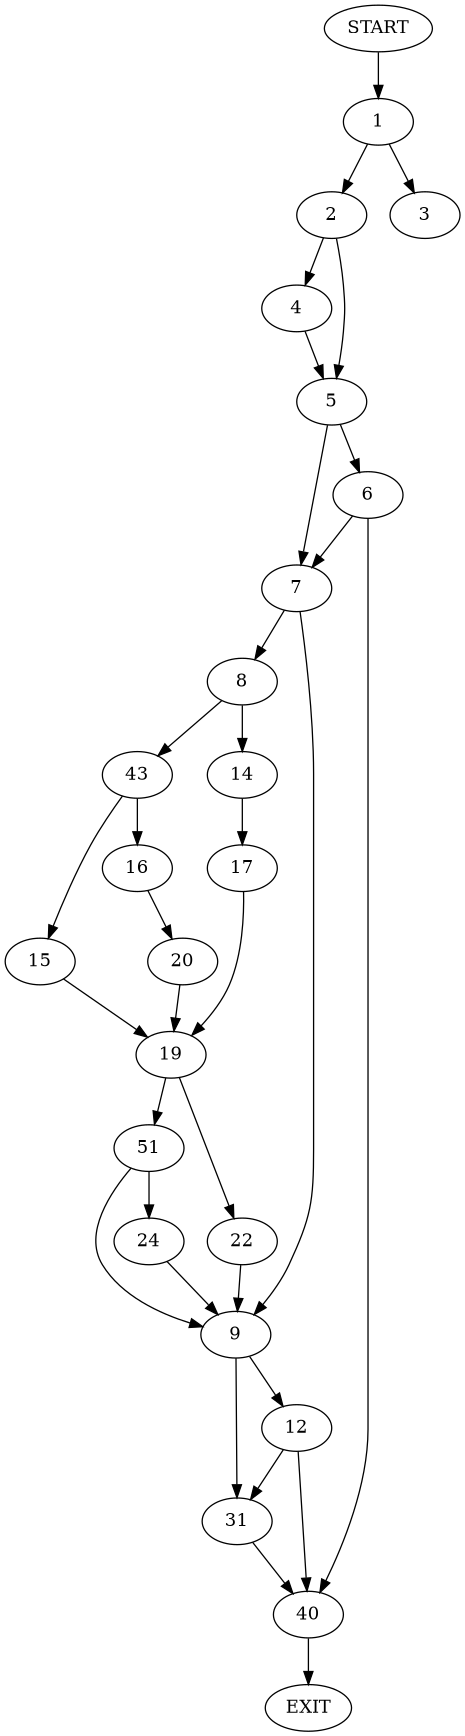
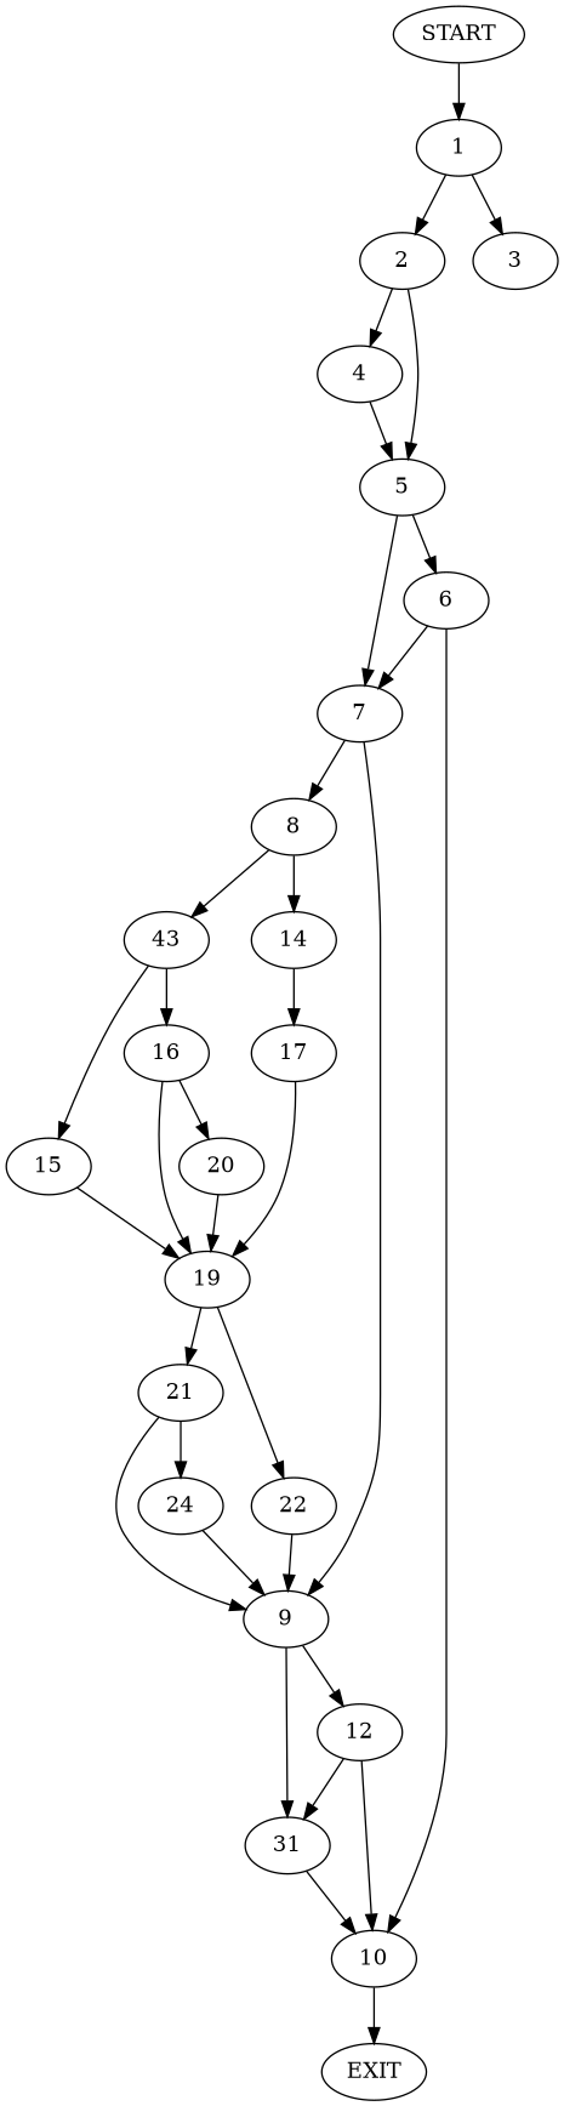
  digraph {
    n1 [label=START]
    1
    2
    3
    n5 [label=EXIT]
    4
    5
    6
    7
-   10 [label=40]
+   10
    8
    9
    n13 [label=43]
    14
    n15 [label=31]
    12
    15
    16
    17
    19
    20
-   21 [label=51]
+   21
    22
    n24 [label=24]
    n1 -> 1
    1 -> 2
    1 -> 3
    2 -> 4
    2 -> 5
    4 -> 5
    5 -> 6
    5 -> 7
    6 -> 7
    6 -> 10
    7 -> 8
    7 -> 9
    10 -> n5
    8 -> n13
    8 -> 14
    9 -> n15
    9 -> 12
    n13 -> 15
    n13 -> 16
    14 -> 17
    n15 -> 10
    12 -> 10
    12 -> n15
    15 -> 19
+   16 -> 19
    16 -> 20
    17 -> 19
    19 -> 21
    19 -> 22
    20 -> 19
    21 -> 9
    21 -> n24
    22 -> 9
    n24 -> 9
  }
